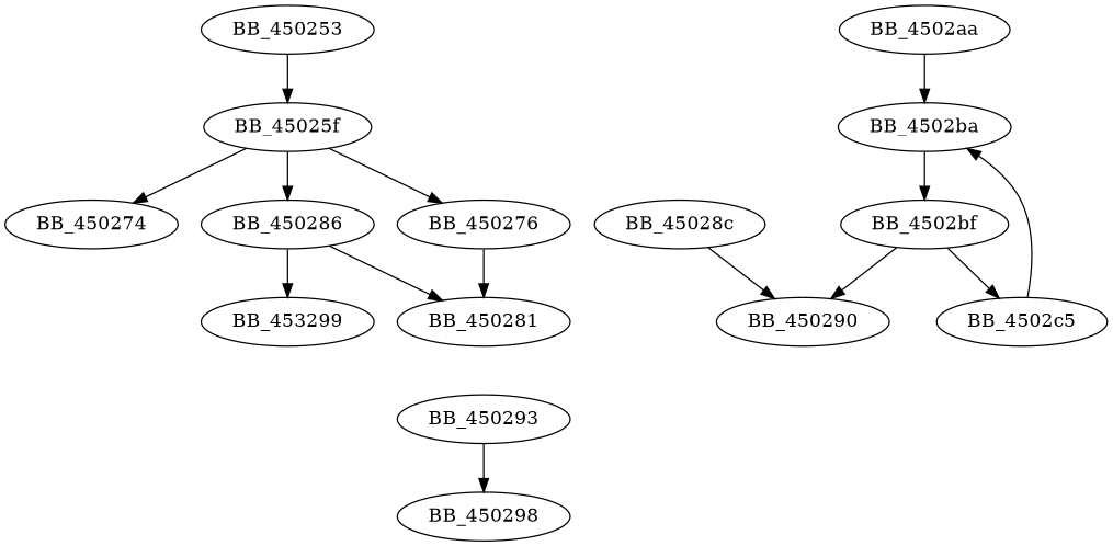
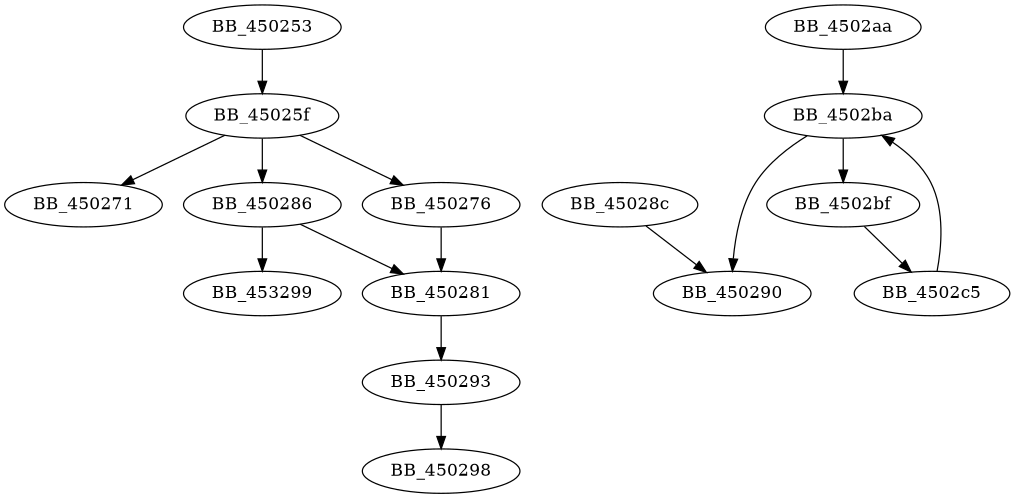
  digraph {
    BB_450253
    BB_45025f
-   BB_450271 [label=BB_450274]
+   BB_450271
    BB_450286
    BB_450276
    n6 [label=BB_453299]
    BB_450281
    BB_45028c
    BB_450290
    BB_450293
    BB_450298
    BB_4502aa
    BB_4502ba
    BB_4502bf
    BB_4502c5
    BB_450253 -> BB_45025f
    BB_45025f -> BB_450271
    BB_45025f -> BB_450286
    BB_45025f -> BB_450276
    BB_450286 -> n6
    BB_450286 -> BB_450281
    BB_450276 -> BB_450281
+   BB_450281 -> BB_450293
    BB_45028c -> BB_450290
    BB_450293 -> BB_450298
    BB_4502aa -> BB_4502ba
-   BB_4502bf -> BB_450290
+   BB_4502ba -> BB_450290
    BB_4502ba -> BB_4502bf
    BB_4502bf -> BB_4502c5
    BB_4502c5 -> BB_4502ba
  }
